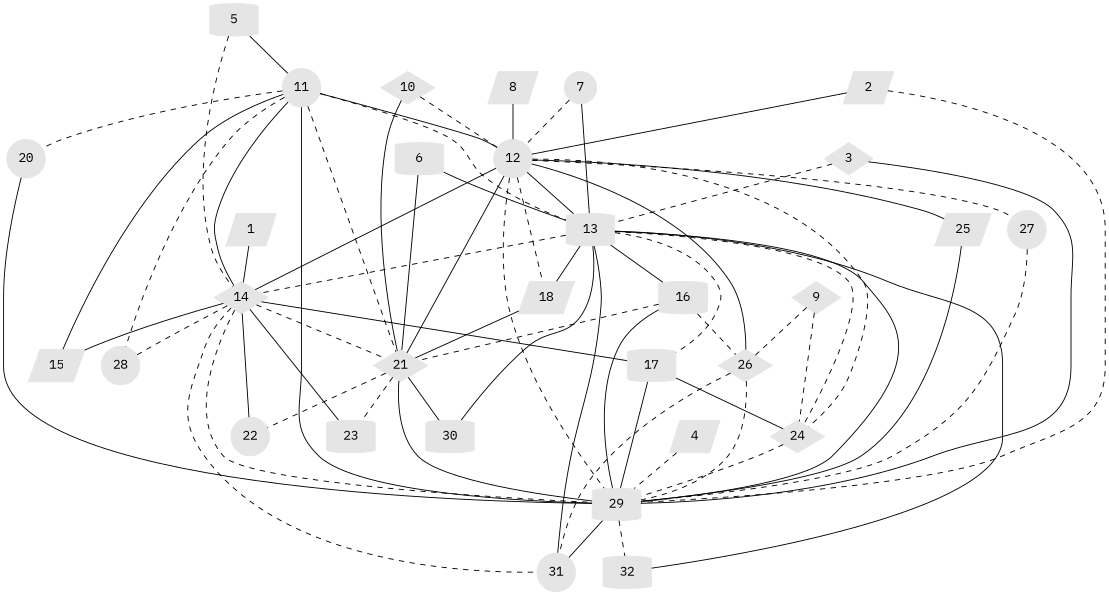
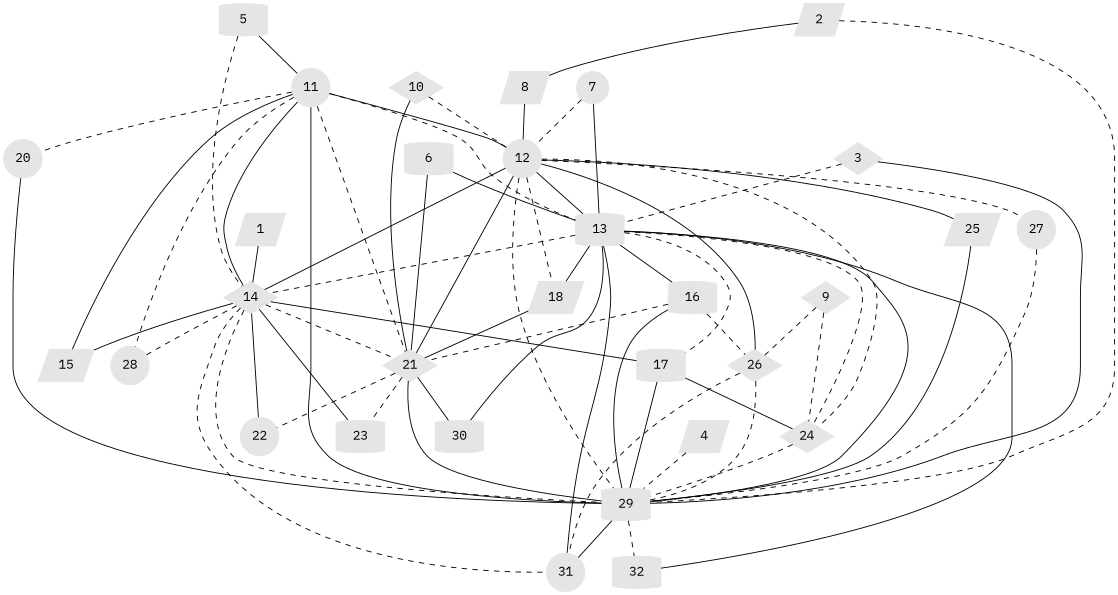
  graph {
    fontname="IBM Plex Mono"
    node [color=gray90 fontname="IBM Plex Mono" shape=cylinder style=filled]
    edge [fontname="IBM Plex Mono" style=solid weight=1.0]
    1 [shape=parallelogram]
    14 [shape=diamond]
    29
    21 [shape=diamond]
    15 [shape=parallelogram]
    28 [shape=circle]
    17
    31 [shape=circle]
    22 [shape=circle]
    23
    2 [shape=parallelogram]
    12 [shape=circle]
    13
    24 [shape=diamond]
    26 [shape=diamond]
    18 [shape=parallelogram]
    25 [shape=parallelogram]
    27 [shape=circle]
    32
    3 [shape=diamond]
    16
    30
    4 [shape=parallelogram]
    5
    11 [shape=circle]
    20 [shape=circle]
    6
    7 [shape=circle]
    8 [shape=parallelogram]
    9 [shape=diamond]
    10 [shape=diamond]
    1 -- 14 [weight=2.0]
    14 -- 29 [style=dashed weight=4.0]
    14 -- 21 [style=dashed]
    14 -- 15
    14 -- 28 [style=dashed]
    14 -- 17
    14 -- 31 [style=dashed]
    14 -- 22
    14 -- 23
    29 -- 31
    29 -- 32 [style=dashed]
    21 -- 29 [weight=2.0]
    21 -- 22 [style=dashed]
    21 -- 23 [style=dashed]
    21 -- 30
    17 -- 29 [weight=2.0]
    17 -- 24
    2 -- 29 [style=dashed]
-   2 -- 12
+   2 -- 8
    12 -- 14 [weight=4.0]
    12 -- 29 [style=dashed weight=5.0]
    12 -- 21
    12 -- 13 [weight=4.0]
    12 -- 24 [style=dashed]
    12 -- 26 [weight=2.0]
    12 -- 18 [style=dashed]
    12 -- 25
    12 -- 27 [style=dashed]
    13 -- 14 [style=dashed weight=4.0]
    13 -- 29 [weight=4.0]
    13 -- 17 [style=dashed weight=2.0]
    13 -- 31
    13 -- 24 [style=dashed]
    13 -- 18
    13 -- 32
    13 -- 16
    13 -- 30
    24 -- 29 [style=dashed]
    26 -- 29 [style=dashed]
    26 -- 31 [style=dashed]
    18 -- 21
    25 -- 29
    27 -- 29 [style=dashed]
    3 -- 29
    3 -- 13 [style=dashed]
    16 -- 29
    16 -- 21 [style=dashed]
    16 -- 26 [style=dashed]
    4 -- 29 [style=dashed weight=2.0]
    5 -- 14 [style=dashed]
    5 -- 11
    11 -- 14 [weight=4.0]
    11 -- 29 [weight=5.0]
    11 -- 21 [style=dashed weight=2.0]
    11 -- 15
    11 -- 28 [style=dashed]
    11 -- 12 [weight=4.0]
    11 -- 13 [style=dashed weight=4.0]
    11 -- 20 [style=dashed]
    20 -- 29
    6 -- 21
    6 -- 13
    7 -- 12 [style=dashed]
    7 -- 13
    8 -- 12
    9 -- 24 [style=dashed]
    9 -- 26 [style=dashed]
    10 -- 21
    10 -- 12 [style=dashed]
  }
